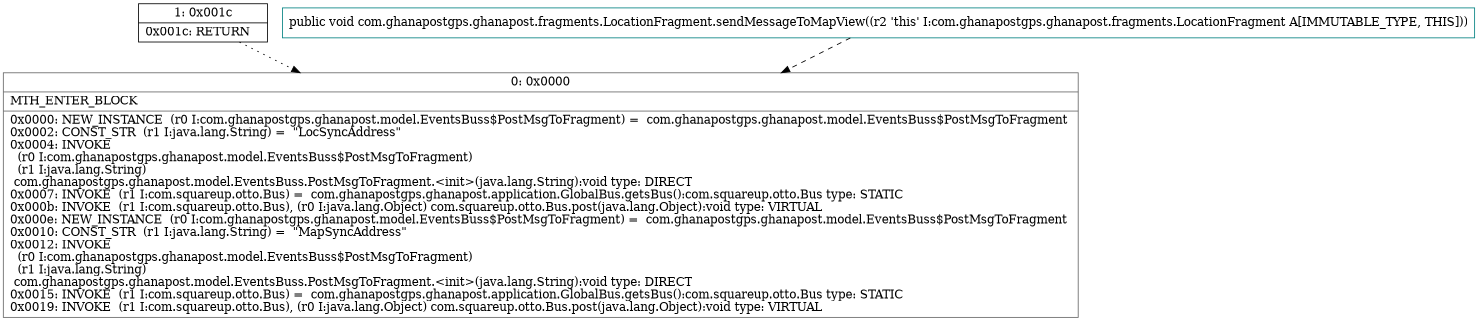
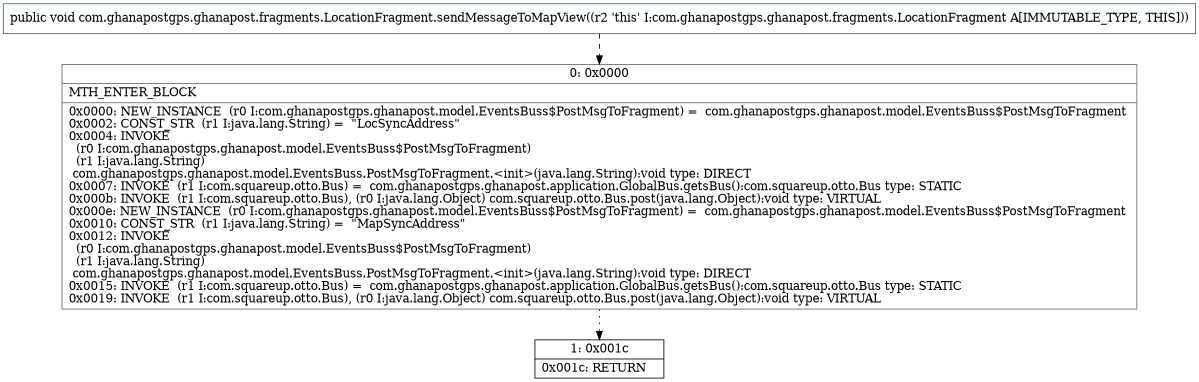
  digraph {
    node [shape=record]
    n1 [label="{0\:\ 0x0000|MTH_ENTER_BLOCK\l|0x0000: NEW_INSTANCE  (r0 I:com.ghanapostgps.ghanapost.model.EventsBuss$PostMsgToFragment) =  com.ghanapostgps.ghanapost.model.EventsBuss$PostMsgToFragment \l0x0002: CONST_STR  (r1 I:java.lang.String) =  \"LocSyncAddress\" \l0x0004: INVOKE  \l  (r0 I:com.ghanapostgps.ghanapost.model.EventsBuss$PostMsgToFragment)\l  (r1 I:java.lang.String)\l com.ghanapostgps.ghanapost.model.EventsBuss.PostMsgToFragment.\<init\>(java.lang.String):void type: DIRECT \l0x0007: INVOKE  (r1 I:com.squareup.otto.Bus) =  com.ghanapostgps.ghanapost.application.GlobalBus.getsBus():com.squareup.otto.Bus type: STATIC \l0x000b: INVOKE  (r1 I:com.squareup.otto.Bus), (r0 I:java.lang.Object) com.squareup.otto.Bus.post(java.lang.Object):void type: VIRTUAL \l0x000e: NEW_INSTANCE  (r0 I:com.ghanapostgps.ghanapost.model.EventsBuss$PostMsgToFragment) =  com.ghanapostgps.ghanapost.model.EventsBuss$PostMsgToFragment \l0x0010: CONST_STR  (r1 I:java.lang.String) =  \"MapSyncAddress\" \l0x0012: INVOKE  \l  (r0 I:com.ghanapostgps.ghanapost.model.EventsBuss$PostMsgToFragment)\l  (r1 I:java.lang.String)\l com.ghanapostgps.ghanapost.model.EventsBuss.PostMsgToFragment.\<init\>(java.lang.String):void type: DIRECT \l0x0015: INVOKE  (r1 I:com.squareup.otto.Bus) =  com.ghanapostgps.ghanapost.application.GlobalBus.getsBus():com.squareup.otto.Bus type: STATIC \l0x0019: INVOKE  (r1 I:com.squareup.otto.Bus), (r0 I:java.lang.Object) com.squareup.otto.Bus.post(java.lang.Object):void type: VIRTUAL \l}" color=gray40]
    n2 [label="{1\:\ 0x001c|0x001c: RETURN   \l}" color=black]
    n3 [label="{public void com.ghanapostgps.ghanapost.fragments.LocationFragment.sendMessageToMapView((r2 'this' I:com.ghanapostgps.ghanapost.fragments.LocationFragment A[IMMUTABLE_TYPE, THIS])) }" color=teal]
-   n2 -> n1 [style=dotted]
+   n1 -> n2 [style=dotted]
    n3 -> n1 [style=dashed]
  }
